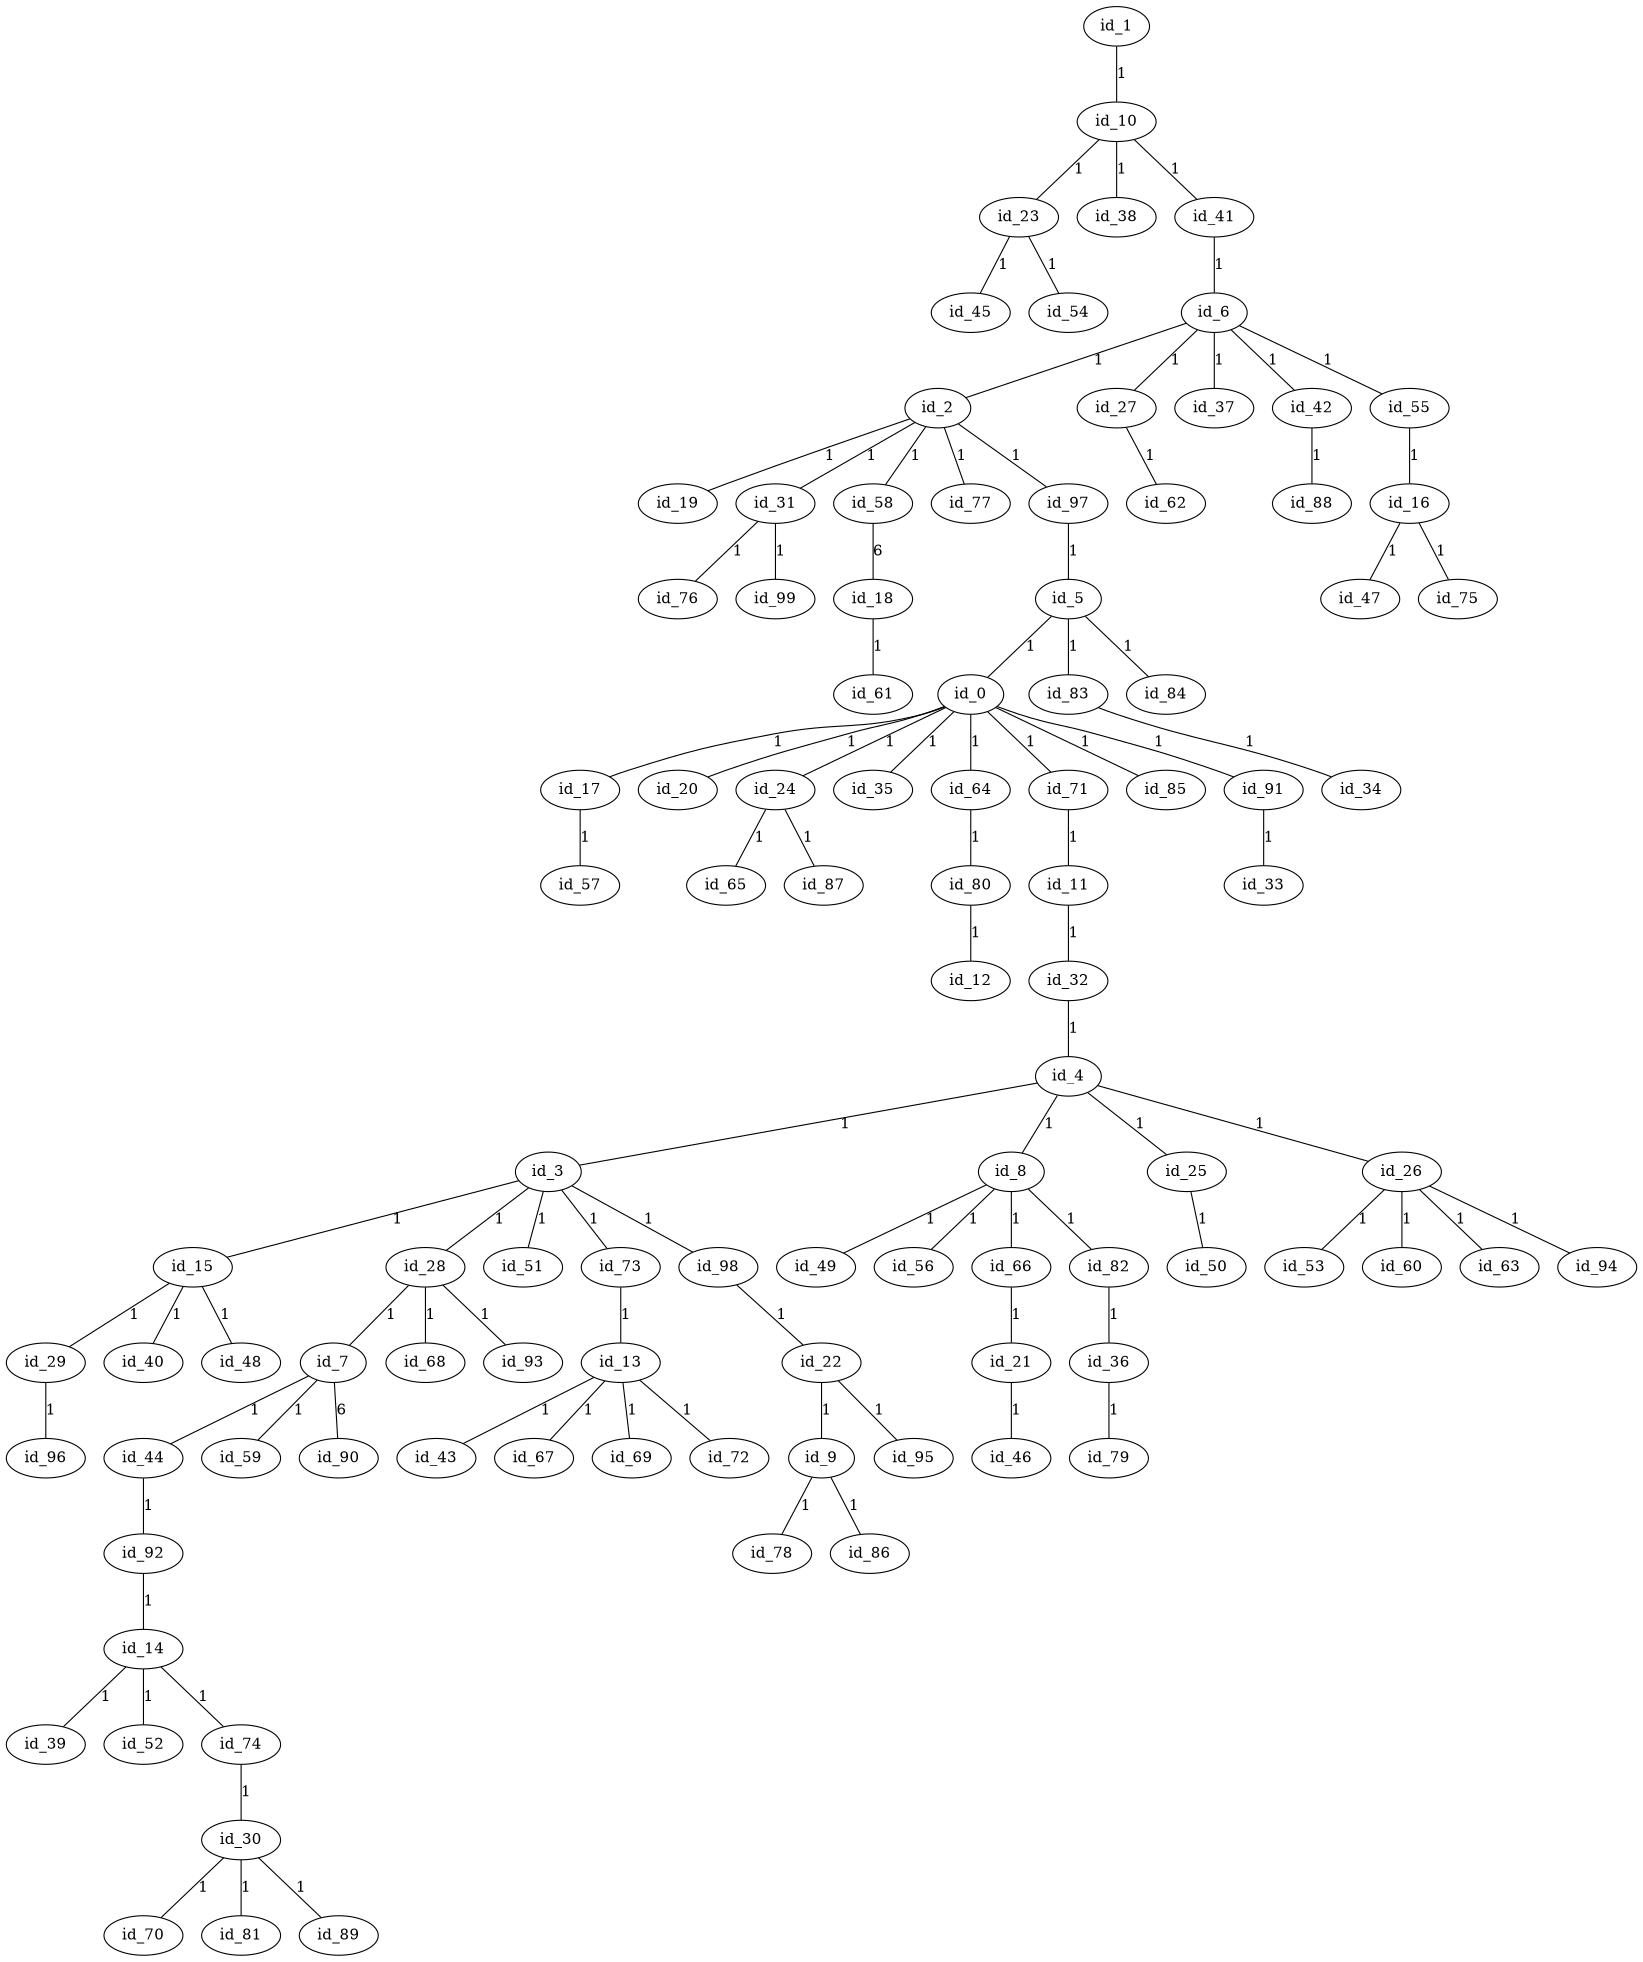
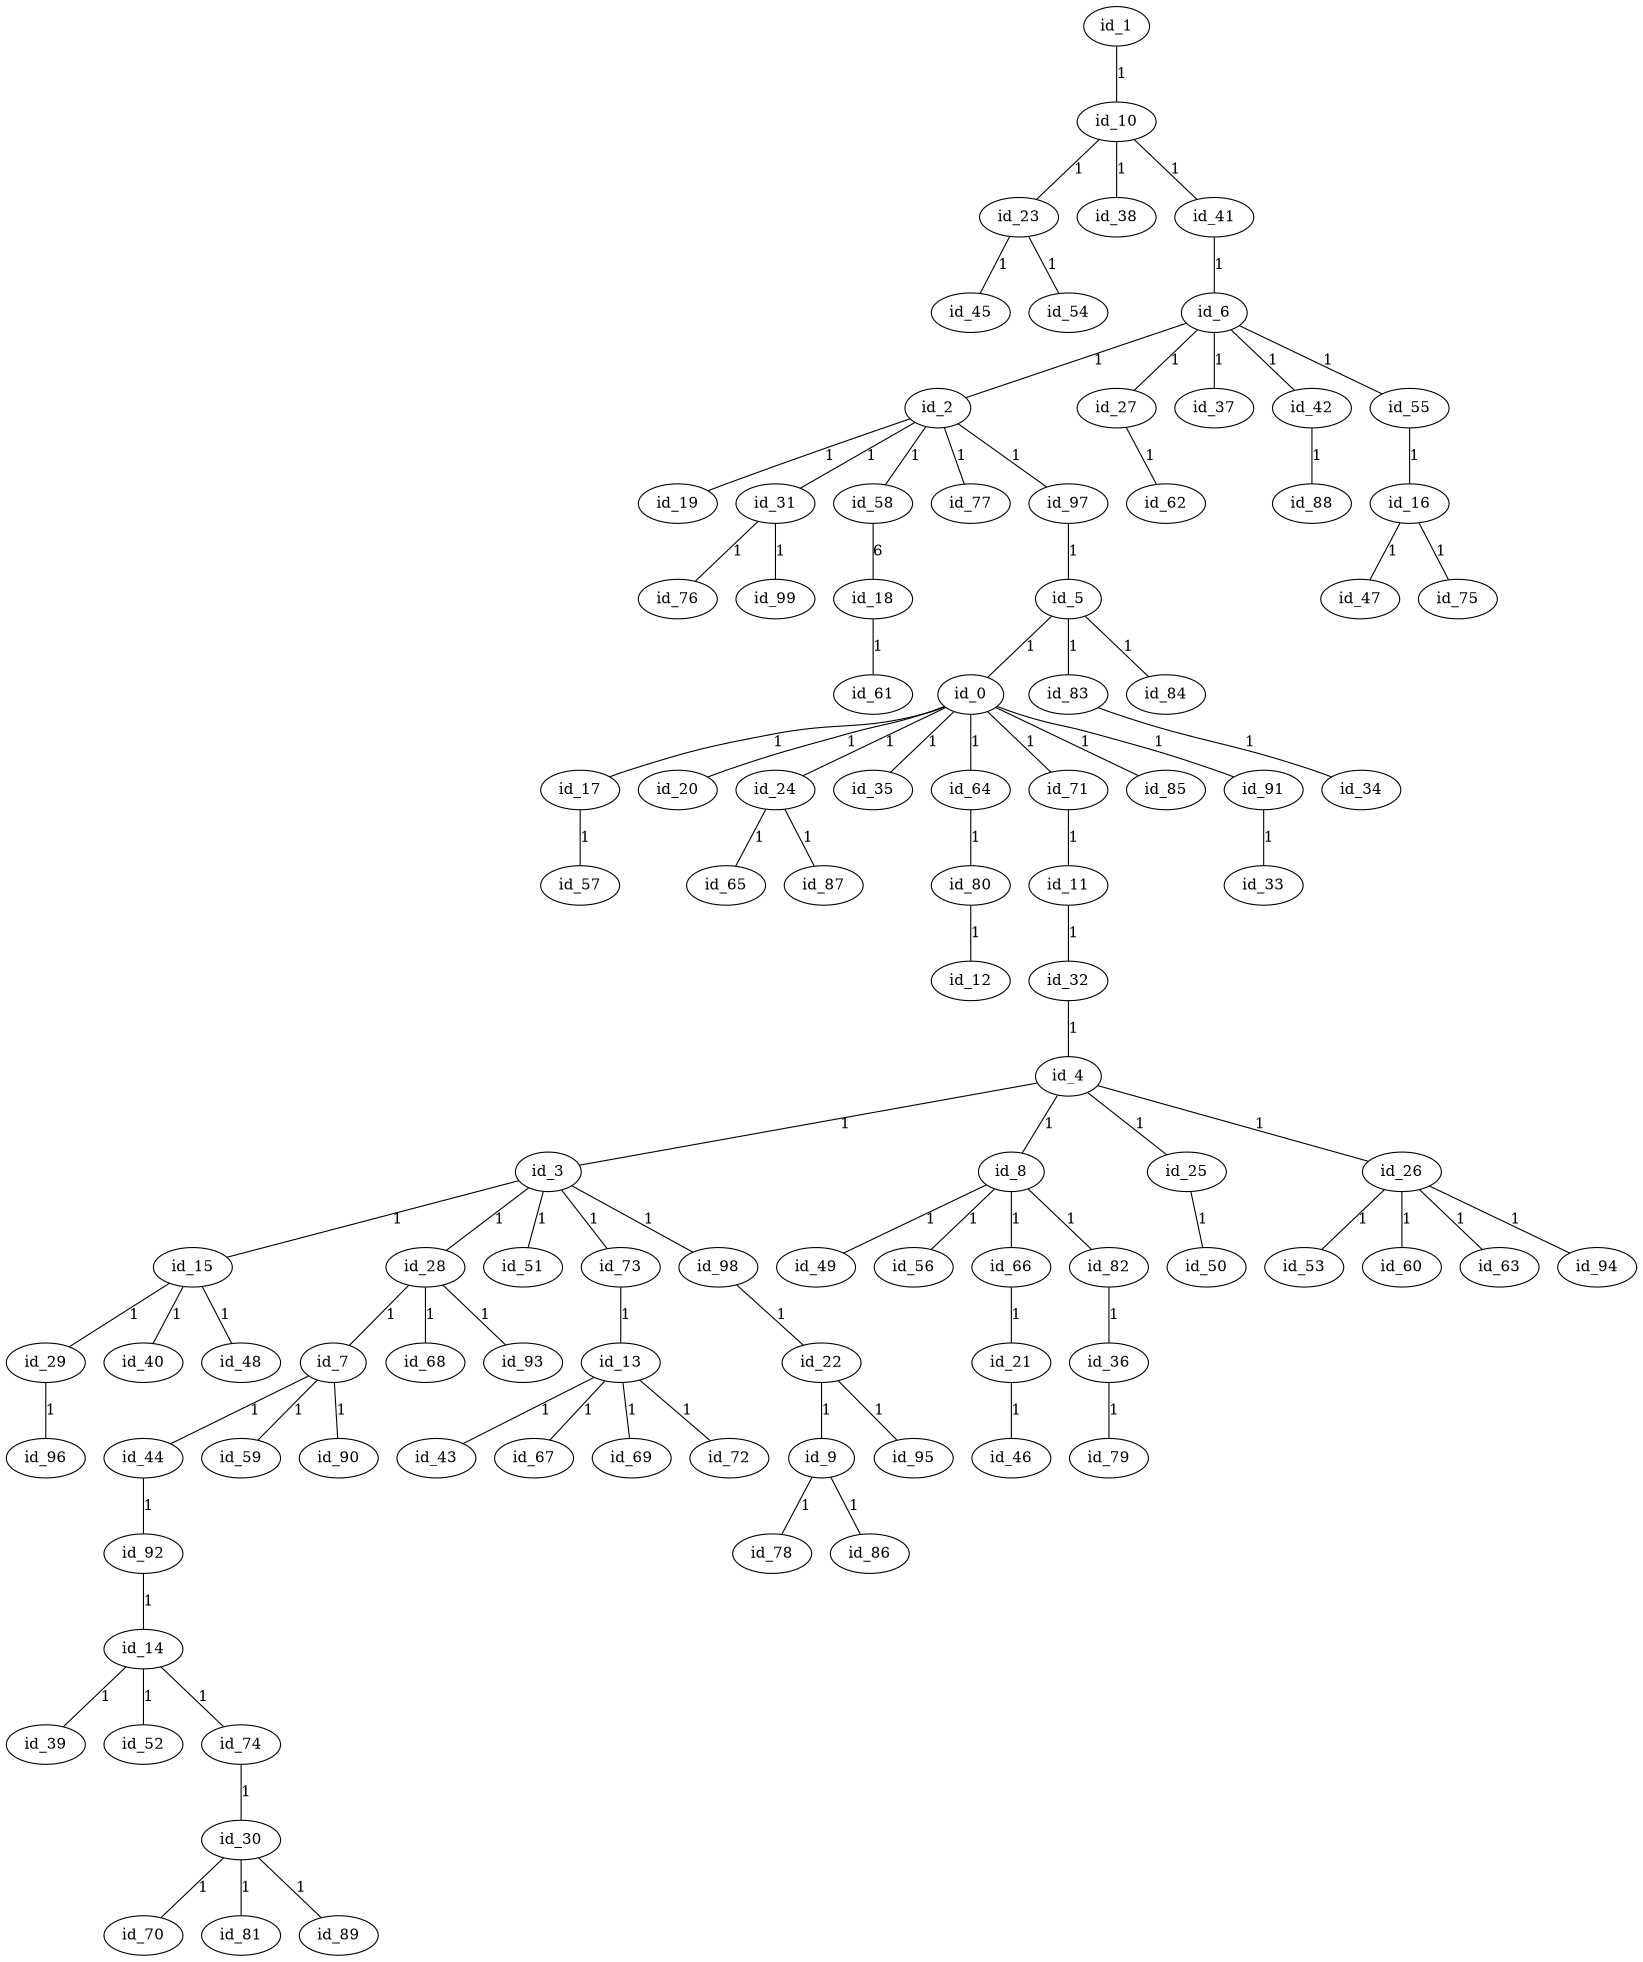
  graph {
    id_0
    id_17
    id_20
    id_24
    id_35
    id_64
    id_71
    id_85
    id_91
    id_57
    id_65
    id_87
    id_80
    id_11
    id_12
    id_33
    id_1
    id_10
    id_23
    id_38
    id_41
    id_2
    id_19
    id_31
    id_58
    id_77
    id_97
    id_76
    id_99
    id_18
    id_5
    id_3
    id_15
    id_28
    id_51
    id_73
    id_98
    id_29
    id_40
    id_48
    id_7
    id_68
    id_93
    id_13
    id_22
    id_4
    id_8
    id_25
    id_26
    id_49
    id_56
    id_66
    id_82
    id_50
    id_53
    id_60
    id_63
    id_94
    id_83
    id_84
    id_34
    id_6
    id_27
    id_37
    id_42
    id_55
    id_62
    id_88
    id_16
    id_44
    id_59
    id_90
    id_92
    id_21
    id_36
    id_9
    id_78
    id_86
    id_45
    id_54
    id_32
    id_43
    id_67
    id_69
    id_72
    id_14
    id_39
    id_52
    id_74
    id_30
    id_96
    id_47
    id_75
    id_61
    id_46
    id_95
    id_70
    id_81
    id_89
    id_79
    id_0 -- id_17 [label=1]
    id_0 -- id_20 [label=1]
    id_0 -- id_24 [label=1]
    id_0 -- id_35 [label=1]
    id_0 -- id_64 [label=1]
    id_0 -- id_71 [label=1]
    id_0 -- id_85 [label=1]
    id_0 -- id_91 [label=1]
    id_17 -- id_57 [label=1]
    id_24 -- id_65 [label=1]
    id_24 -- id_87 [label=1]
    id_64 -- id_80 [label=1]
    id_71 -- id_11 [label=1]
    id_91 -- id_33 [label=1]
    id_80 -- id_12 [label=1]
    id_11 -- id_32 [label=1]
    id_1 -- id_10 [label=1]
    id_10 -- id_23 [label=1]
    id_10 -- id_38 [label=1]
    id_10 -- id_41 [label=1]
    id_23 -- id_45 [label=1]
    id_23 -- id_54 [label=1]
    id_41 -- id_6 [label=1]
    id_2 -- id_19 [label=1]
    id_2 -- id_31 [label=1]
    id_2 -- id_58 [label=1]
    id_2 -- id_77 [label=1]
    id_2 -- id_97 [label=1]
    id_31 -- id_76 [label=1]
    id_31 -- id_99 [label=1]
    id_58 -- id_18 [label=6]
    id_97 -- id_5 [label=1]
    id_18 -- id_61 [label=1]
    id_5 -- id_0 [label=1]
    id_5 -- id_83 [label=1]
    id_5 -- id_84 [label=1]
    id_3 -- id_15 [label=1]
    id_3 -- id_28 [label=1]
    id_3 -- id_51 [label=1]
    id_3 -- id_73 [label=1]
    id_3 -- id_98 [label=1]
    id_15 -- id_29 [label=1]
    id_15 -- id_40 [label=1]
    id_15 -- id_48 [label=1]
    id_28 -- id_7 [label=1]
    id_28 -- id_68 [label=1]
    id_28 -- id_93 [label=1]
    id_73 -- id_13 [label=1]
    id_98 -- id_22 [label=1]
    id_29 -- id_96 [label=1]
    id_7 -- id_44 [label=1]
    id_7 -- id_59 [label=1]
-   id_7 -- id_90 [label=6]
+   id_7 -- id_90 [label=1]
    id_13 -- id_43 [label=1]
    id_13 -- id_67 [label=1]
    id_13 -- id_69 [label=1]
    id_13 -- id_72 [label=1]
    id_22 -- id_9 [label=1]
    id_22 -- id_95 [label=1]
    id_4 -- id_3 [label=1]
    id_4 -- id_8 [label=1]
    id_4 -- id_25 [label=1]
    id_4 -- id_26 [label=1]
    id_8 -- id_49 [label=1]
    id_8 -- id_56 [label=1]
    id_8 -- id_66 [label=1]
    id_8 -- id_82 [label=1]
    id_25 -- id_50 [label=1]
    id_26 -- id_53 [label=1]
    id_26 -- id_60 [label=1]
    id_26 -- id_63 [label=1]
    id_26 -- id_94 [label=1]
    id_66 -- id_21 [label=1]
    id_82 -- id_36 [label=1]
    id_83 -- id_34 [label=1]
    id_6 -- id_2 [label=1]
    id_6 -- id_27 [label=1]
    id_6 -- id_37 [label=1]
    id_6 -- id_42 [label=1]
    id_6 -- id_55 [label=1]
    id_27 -- id_62 [label=1]
    id_42 -- id_88 [label=1]
    id_55 -- id_16 [label=1]
    id_16 -- id_47 [label=1]
    id_16 -- id_75 [label=1]
    id_44 -- id_92 [label=1]
    id_92 -- id_14 [label=1]
    id_21 -- id_46 [label=1]
    id_36 -- id_79 [label=1]
    id_9 -- id_78 [label=1]
    id_9 -- id_86 [label=1]
    id_32 -- id_4 [label=1]
    id_14 -- id_39 [label=1]
    id_14 -- id_52 [label=1]
    id_14 -- id_74 [label=1]
    id_74 -- id_30 [label=1]
    id_30 -- id_70 [label=1]
    id_30 -- id_81 [label=1]
    id_30 -- id_89 [label=1]
  }
